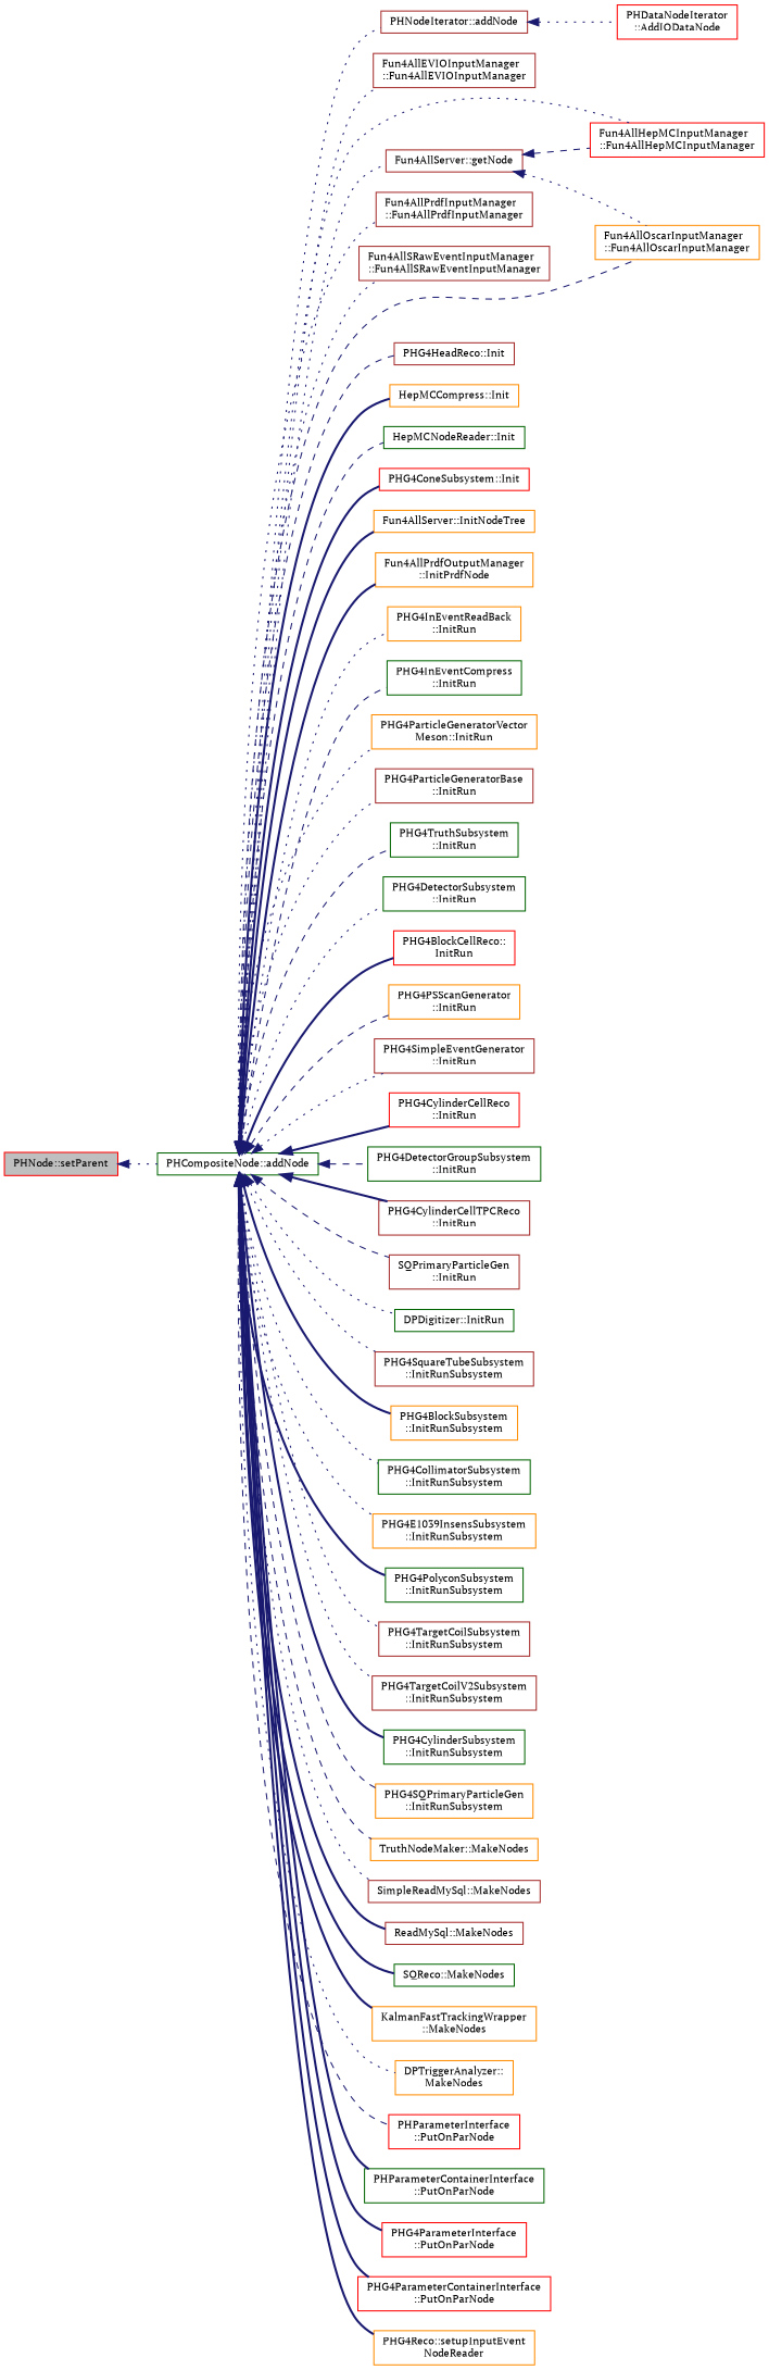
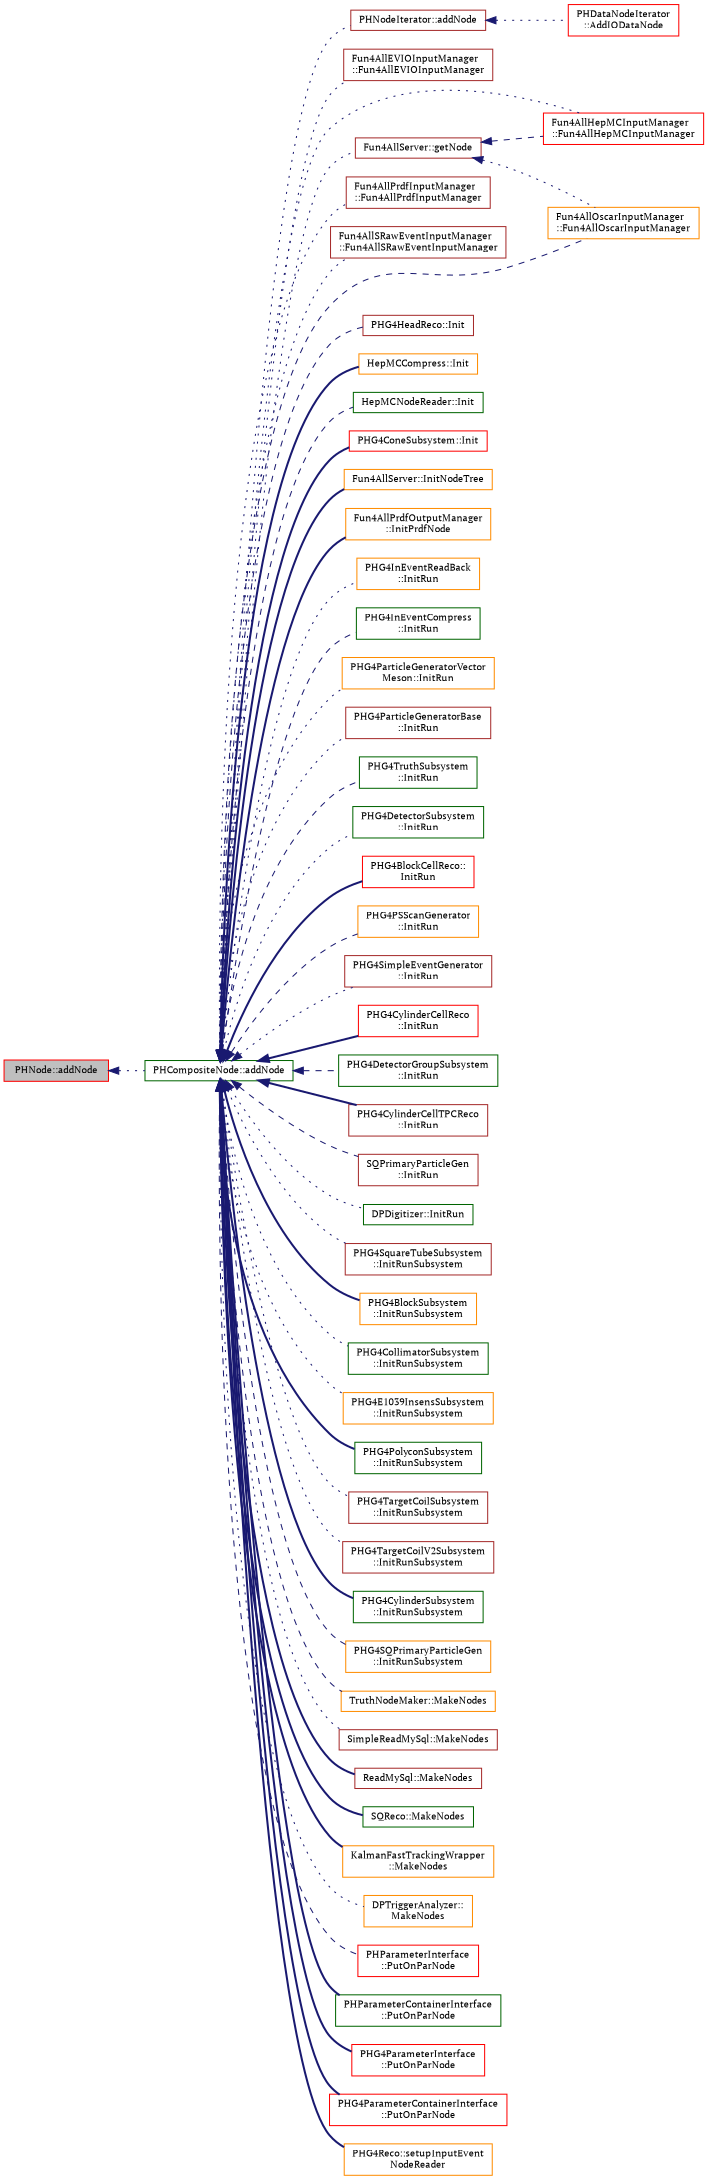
  digraph {
    fontname="PT Serif"
    rankdir=LR
    node [color=brown fontname="PT Serif" fontsize=10 shape=record]
    edge [color=midnightblue dir=back fontname="PT Serif" fontsize=10 labelfontname=FreeSans labelfontsize=10 style=dotted]
-   n1 [color=red fillcolor=grey75 fontcolor=black height=0.2 label="PHNode::setParent" style=filled width=0.4]
+   n1 [color=red fillcolor=grey75 fontcolor=black height=0.2 label="PHNode::addNode" style=filled width=0.4]
    n2 [color=darkgreen height=0.2 label="PHCompositeNode::addNode" width=0.4]
    n3 [height=0.2 label="PHNodeIterator::addNode" width=0.4]
    n4 [height=0.2 label="Fun4AllEVIOInputManager\l::Fun4AllEVIOInputManager" width=0.4]
    n5 [color=red height=0.2 label="Fun4AllHepMCInputManager\l::Fun4AllHepMCInputManager" width=0.4]
    n6 [color=darkorange height=0.2 label="Fun4AllOscarInputManager\l::Fun4AllOscarInputManager" width=0.4]
    n7 [height=0.2 label="Fun4AllPrdfInputManager\l::Fun4AllPrdfInputManager" width=0.4]
    n8 [height=0.2 label="Fun4AllSRawEventInputManager\l::Fun4AllSRawEventInputManager" width=0.4]
    n9 [height=0.2 label="Fun4AllServer::getNode" width=0.4]
    n10 [height=0.2 label="PHG4HeadReco::Init" width=0.4]
    n11 [color=darkorange height=0.2 label="HepMCCompress::Init" width=0.4]
    n12 [color=darkgreen height=0.2 label="HepMCNodeReader::Init" width=0.4]
    n13 [color=red height=0.2 label="PHG4ConeSubsystem::Init" width=0.4]
    n14 [color=darkorange height=0.2 label="Fun4AllServer::InitNodeTree" width=0.4]
    n15 [color=darkorange height=0.2 label="Fun4AllPrdfOutputManager\l::InitPrdfNode" width=0.4]
    n16 [color=darkorange height=0.2 label="PHG4InEventReadBack\l::InitRun" width=0.4]
    n17 [color=darkgreen height=0.2 label="PHG4InEventCompress\l::InitRun" width=0.4]
    n18 [color=darkorange height=0.2 label="PHG4ParticleGeneratorVector\lMeson::InitRun" width=0.4]
    n19 [height=0.2 label="PHG4ParticleGeneratorBase\l::InitRun" width=0.4]
    n20 [color=darkgreen height=0.2 label="PHG4TruthSubsystem\l::InitRun" width=0.4]
    n21 [color=darkgreen height=0.2 label="PHG4DetectorSubsystem\l::InitRun" width=0.4]
    n22 [color=red height=0.2 label="PHG4BlockCellReco::\lInitRun" width=0.4]
    n23 [color=darkorange height=0.2 label="PHG4PSScanGenerator\l::InitRun" width=0.4]
    n24 [height=0.2 label="PHG4SimpleEventGenerator\l::InitRun" width=0.4]
    n25 [color=red height=0.2 label="PHG4CylinderCellReco\l::InitRun" width=0.4]
    n26 [color=darkgreen height=0.2 label="PHG4DetectorGroupSubsystem\l::InitRun" width=0.4]
    n27 [height=0.2 label="PHG4CylinderCellTPCReco\l::InitRun" width=0.4]
    n28 [height=0.2 label="SQPrimaryParticleGen\l::InitRun" width=0.4]
    n29 [color=darkgreen height=0.2 label="DPDigitizer::InitRun" width=0.4]
    n30 [height=0.2 label="PHG4SquareTubeSubsystem\l::InitRunSubsystem" width=0.4]
    n31 [color=darkorange height=0.2 label="PHG4BlockSubsystem\l::InitRunSubsystem" width=0.4]
    n32 [color=darkgreen height=0.2 label="PHG4CollimatorSubsystem\l::InitRunSubsystem" width=0.4]
    n33 [color=darkorange height=0.2 label="PHG4E1039InsensSubsystem\l::InitRunSubsystem" width=0.4]
    n34 [color=darkgreen height=0.2 label="PHG4PolyconSubsystem\l::InitRunSubsystem" width=0.4]
    n35 [height=0.2 label="PHG4TargetCoilSubsystem\l::InitRunSubsystem" width=0.4]
    n36 [height=0.2 label="PHG4TargetCoilV2Subsystem\l::InitRunSubsystem" width=0.4]
    n37 [color=darkgreen height=0.2 label="PHG4CylinderSubsystem\l::InitRunSubsystem" width=0.4]
    n38 [color=darkorange height=0.2 label="PHG4SQPrimaryParticleGen\l::InitRunSubsystem" width=0.4]
    n39 [color=darkorange height=0.2 label="TruthNodeMaker::MakeNodes" width=0.4]
    n40 [height=0.2 label="SimpleReadMySql::MakeNodes" width=0.4]
    n41 [height=0.2 label="ReadMySql::MakeNodes" width=0.4]
    n42 [color=darkgreen height=0.2 label="SQReco::MakeNodes" width=0.4]
    n43 [color=darkorange height=0.2 label="KalmanFastTrackingWrapper\l::MakeNodes" width=0.4]
    n44 [color=darkorange height=0.2 label="DPTriggerAnalyzer::\lMakeNodes" width=0.4]
    n45 [color=red height=0.2 label="PHParameterInterface\l::PutOnParNode" width=0.4]
    n46 [color=darkgreen height=0.2 label="PHParameterContainerInterface\l::PutOnParNode" width=0.4]
    n47 [color=red height=0.2 label="PHG4ParameterInterface\l::PutOnParNode" width=0.4]
    n48 [color=red height=0.2 label="PHG4ParameterContainerInterface\l::PutOnParNode" width=0.4]
    n49 [color=darkorange height=0.2 label="PHG4Reco::setupInputEvent\lNodeReader" width=0.4]
    n50 [color=red height=0.2 label="PHDataNodeIterator\l::AddIODataNode" width=0.4]
    n1 -> n2
    n2 -> n3
    n2 -> n4
    n2 -> n5
    n2 -> n6 [style=dashed]
    n2 -> n7
    n2 -> n8
    n2 -> n9
    n2 -> n10 [style=dashed]
    n2 -> n11 [style=bold]
    n2 -> n12 [style=dashed]
    n2 -> n13 [style=bold]
    n2 -> n14 [style=bold]
    n2 -> n15 [style=bold]
    n2 -> n16
    n2 -> n17 [style=dashed]
    n2 -> n18
    n2 -> n19
    n2 -> n20 [style=dashed]
    n2 -> n21
    n2 -> n22 [style=bold]
    n2 -> n23 [style=dashed]
    n2 -> n24
    n2 -> n25 [style=bold]
    n2 -> n26 [style=dashed]
    n2 -> n27 [style=bold]
    n2 -> n28 [style=dashed]
    n2 -> n29
    n2 -> n30
    n2 -> n31 [style=bold]
    n2 -> n32
    n2 -> n33
    n2 -> n34 [style=bold]
    n2 -> n35
    n2 -> n36
    n2 -> n37 [style=bold]
    n2 -> n38 [style=dashed]
    n2 -> n39 [style=dashed]
    n2 -> n40
    n2 -> n41 [style=bold]
    n2 -> n42 [style=bold]
    n2 -> n43 [style=bold]
    n2 -> n44
    n2 -> n45 [style=dashed]
    n2 -> n46 [style=bold]
    n2 -> n47 [style=bold]
    n2 -> n48 [style=bold]
    n2 -> n49 [style=bold]
    n3 -> n50
    n9 -> n5 [style=dashed]
    n9 -> n6
  }
